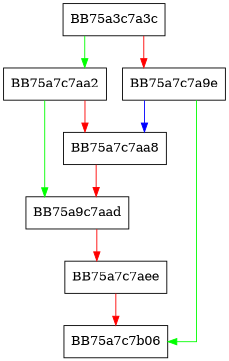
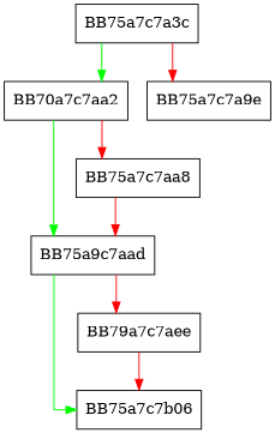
  digraph {
    splines=ortho
    node [shape=box]
    edge [color=red]
-   BB75a7c7a3c [label=BB75a3c7a3c]
-   BB75a7c7aa2
+   BB75a7c7a3c
+   BB75a7c7aa2 [label=BB70a7c7aa2]
    BB75a7c7a9e
    BB75a7c7aa8
    n5 [label=BB75a9c7aad]
    BB75a7c7b06
-   BB75a7c7aee
+   BB75a7c7aee [label=BB79a7c7aee]
    BB75a7c7a3c -> BB75a7c7aa2 [color=green]
    BB75a7c7a3c -> BB75a7c7a9e
    BB75a7c7aa2 -> BB75a7c7aa8
    BB75a7c7aa2 -> n5 [color=green]
-   BB75a7c7a9e -> BB75a7c7aa8 [color=blue]
    BB75a7c7aa8 -> n5
-   BB75a7c7a9e -> BB75a7c7b06 [color=green]
+   n5 -> BB75a7c7b06 [color=green]
    n5 -> BB75a7c7aee
    BB75a7c7aee -> BB75a7c7b06
  }
